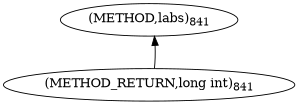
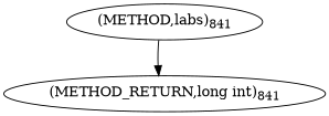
  digraph {
    n1 [label=<(METHOD,labs)<SUB>841</SUB>>]
    n2 [label=<(METHOD_RETURN,long int)<SUB>841</SUB>>]
-   n2 -> n1
+   n1 -> n2
  }
